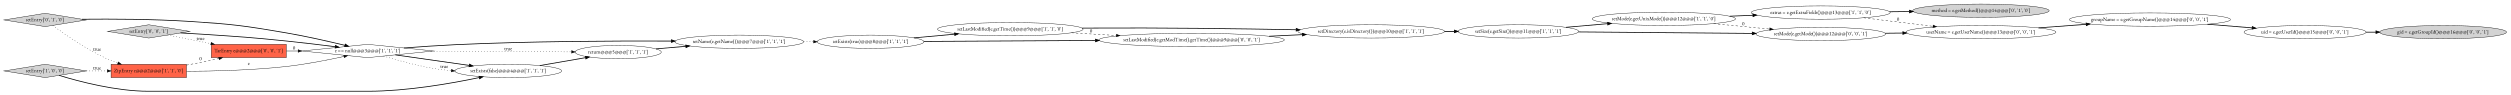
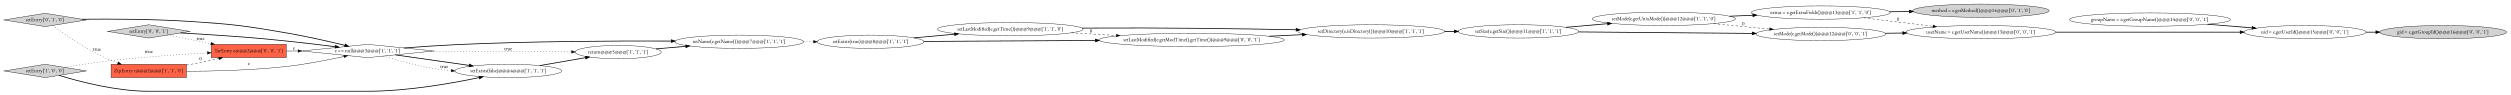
  digraph {
    fontname="EB Garamond"
    rankdir=LR
    node [fillcolor=white fontname="EB Garamond" shape=ellipse style=filled]
    edge [fontname="EB Garamond" style=bold]
    n1 [fillcolor=lightgray label="setEntry['0', '1', '0']" shape=diamond]
    n2 [label="e == null@@@3@@@['1', '1', '1']" shape=diamond]
    n3 [fillcolor=tomato label="ZipEntry e@@@2@@@['1', '1', '0']" shape=box]
    n4 [label="return@@@5@@@['1', '1', '1']"]
    n5 [label="setExists(false)@@@4@@@['1', '1', '1']"]
    n6 [label="setName(e.getName())@@@7@@@['1', '1', '1']"]
    n7 [fillcolor=tomato label="TarEntry e@@@2@@@['0', '0', '1']" shape=box]
    n8 [fillcolor=lightgray label="method = e.getMethod()@@@14@@@['0', '1', '0']"]
    n9 [label="groupName = e.getGroupName()@@@14@@@['0', '0', '1']"]
    n10 [label="uid = e.getUserId()@@@15@@@['0', '0', '1']"]
    n11 [fillcolor=lightgray label="gid = e.getGroupId()@@@16@@@['0', '0', '1']"]
    n12 [label="setMode(e.getUnixMode())@@@12@@@['1', '1', '0']"]
    n13 [label="extras = e.getExtraFields()@@@13@@@['1', '1', '0']"]
    n14 [label="setMode(e.getMode())@@@12@@@['0', '0', '1']"]
    n15 [label="userName = e.getUserName()@@@13@@@['0', '0', '1']"]
    n16 [label="setExists(true)@@@8@@@['1', '1', '1']"]
    n17 [fillcolor=lightgray label="setEntry['0', '0', '1']" shape=diamond]
    n18 [label="setLastModified(e.getTime())@@@9@@@['1', '1', '0']"]
    n19 [label="setDirectory(e.isDirectory())@@@10@@@['1', '1', '1']"]
    n20 [label="setLastModified(e.getModTime().getTime())@@@9@@@['0', '0', '1']"]
    n21 [label="setSize(e.getSize())@@@11@@@['1', '1', '1']"]
    n22 [fillcolor=lightgray label="setEntry['1', '0', '0']" shape=diamond]
    n1 -> n2
    n1 -> n3 [label=true style=dotted]
    n2 -> n4 [label=true style=dotted]
    n2 -> n5
    n2 -> n5 [label=true style=dotted]
    n2 -> n6
    n3 -> n2 [label=e style=solid]
    n3 -> n7 [label=0 style=dashed]
    n4 -> n6
    n5 -> n4
    n6 -> n16 [style=dotted]
-   n7 -> n2 [label=0 style=solid]
+   n7 -> n2 [label=e style=solid]
    n9 -> n10
    n10 -> n11
    n12 -> n13
    n12 -> n14 [label=0 style=dashed]
    n13 -> n8
    n13 -> n15 [label=0 style=dashed]
    n14 -> n15
-   n15 -> n9
+   n15 -> n10
    n16 -> n18
    n16 -> n20
    n17 -> n2
    n17 -> n7 [label=true style=dotted]
    n18 -> n19
    n18 -> n20 [label=0 style=dashed]
    n19 -> n21
    n20 -> n19
    n21 -> n12
    n21 -> n14
-   n22 -> n3 [label=true style=dotted]
+   n22 -> n7 [label=true style=dotted]
    n22 -> n5
  }
